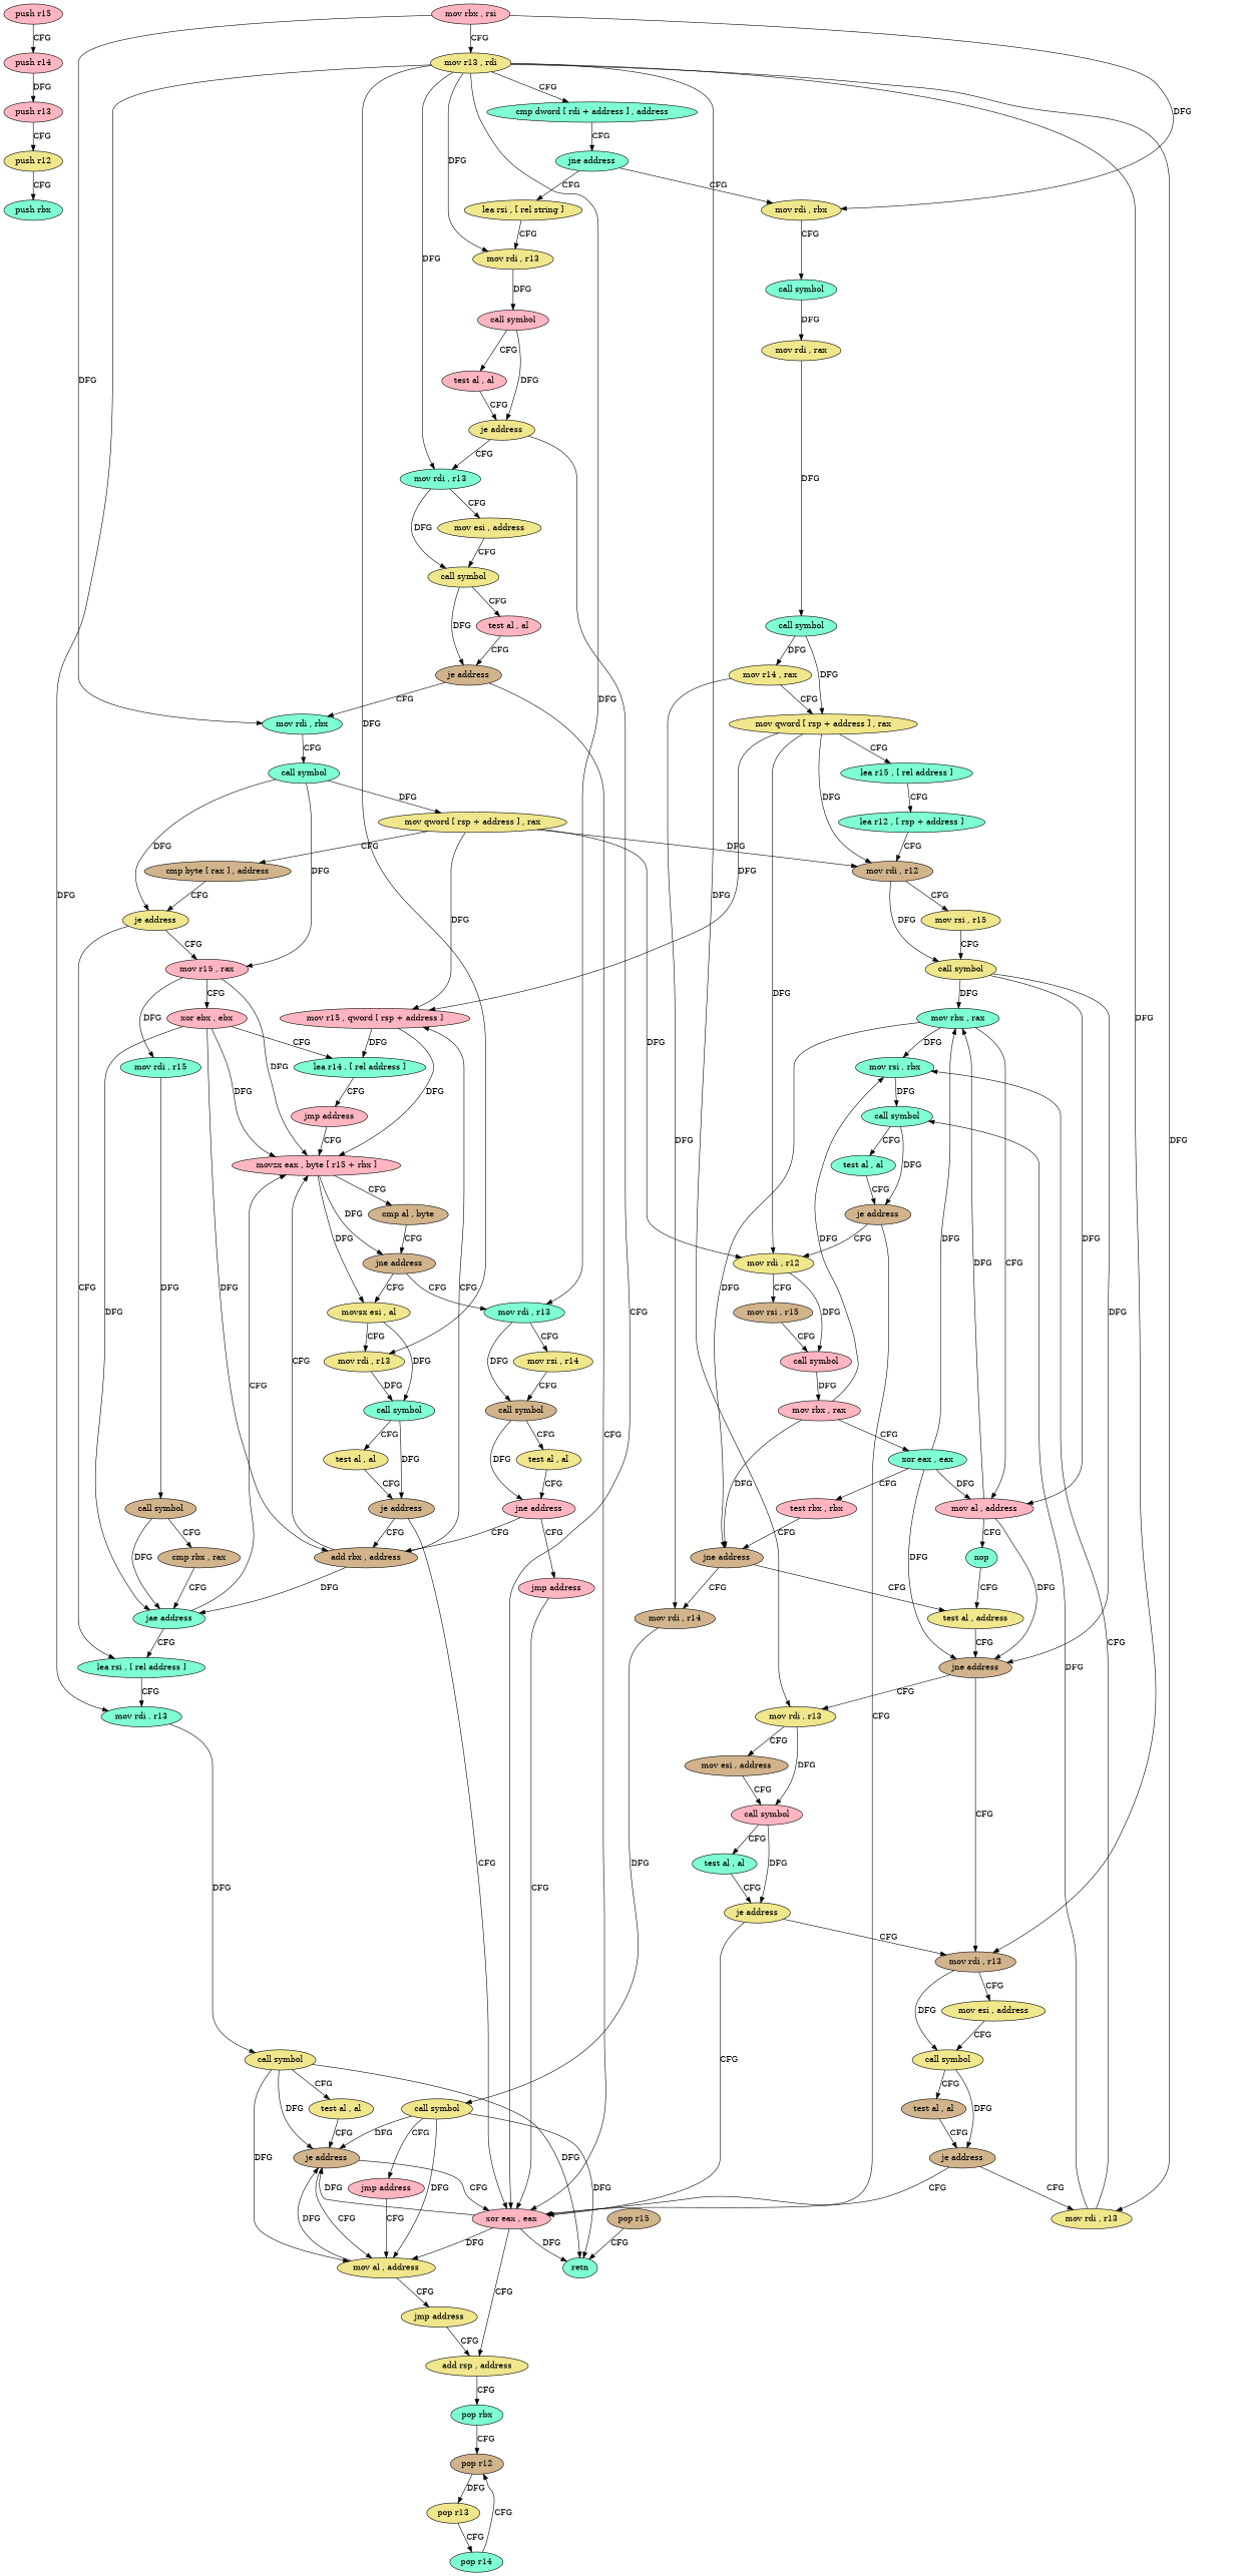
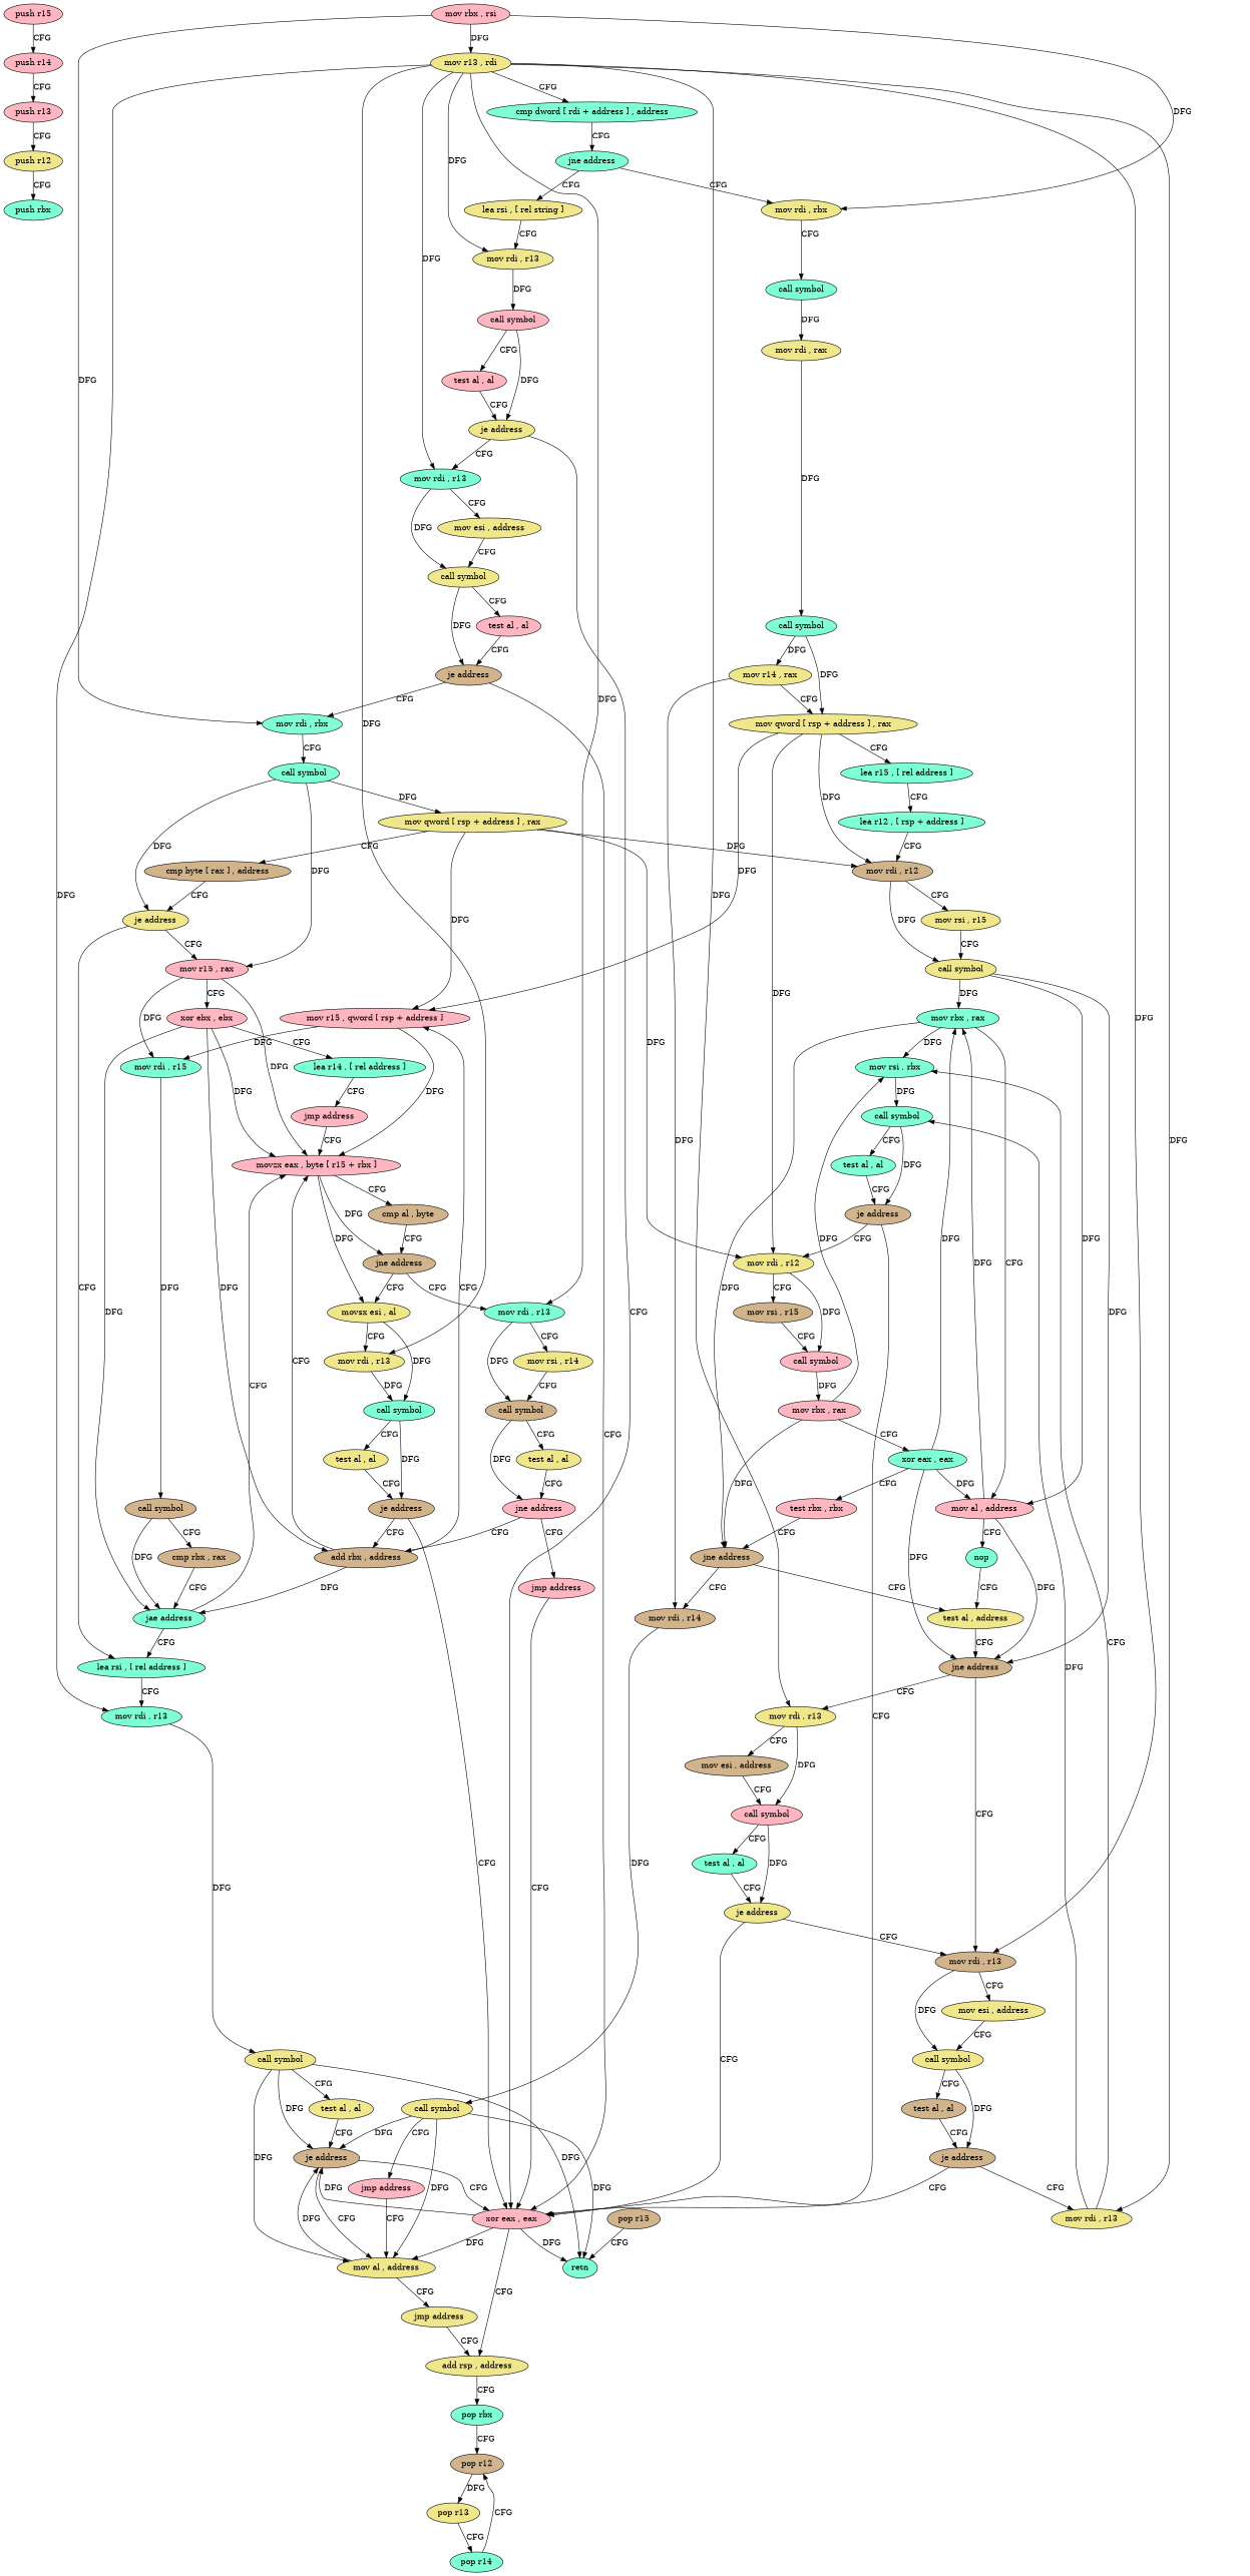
  digraph {
    node [fillcolor=khaki style=filled]
    n1 [fillcolor=lightpink label="push r15"]
    n2 [fillcolor=lightpink label="push r14"]
    n3 [fillcolor=lightpink label="push r13"]
    n4 [label="push r12"]
    n5 [fillcolor=aquamarine label="push rbx"]
    n6 [fillcolor=lightpink label="mov rbx , rsi"]
    n7 [label="mov r13 , rdi"]
    n8 [label="mov rdi , rbx"]
    n9 [fillcolor=aquamarine label="mov rdi , rbx"]
    n10 [fillcolor=aquamarine label="cmp dword [ rdi + address ] , address"]
    n11 [label="mov rdi , r13"]
    n12 [fillcolor=aquamarine label="mov rdi , r13"]
    n13 [fillcolor=tan label="mov rdi , r13"]
    n14 [label="mov rdi , r13"]
    n15 [label="mov rdi , r13"]
    n16 [fillcolor=aquamarine label="mov rdi , r13"]
    n17 [fillcolor=aquamarine label="mov rdi , r13"]
    n18 [label="mov rdi , r13"]
    n19 [fillcolor=aquamarine label="call symbol"]
    n20 [fillcolor=aquamarine label="call symbol"]
    n21 [fillcolor=aquamarine label="jne address"]
    n22 [fillcolor=lightpink label="call symbol"]
    n23 [label="mov esi , address"]
    n24 [label="call symbol"]
    n25 [label="mov esi , address"]
    n26 [label="call symbol"]
    n27 [fillcolor=aquamarine label="mov rsi , rbx"]
    n28 [fillcolor=aquamarine label="call symbol"]
    n29 [fillcolor=tan label="mov esi , address"]
    n30 [fillcolor=lightpink label="call symbol"]
    n31 [label="call symbol"]
    n32 [label="mov rsi , r14"]
    n33 [fillcolor=tan label="call symbol"]
    n34 [fillcolor=aquamarine label="call symbol"]
    n35 [label="lea rsi , [ rel string ]"]
    n36 [label="mov rdi , rax"]
    n37 [fillcolor=aquamarine label="call symbol"]
    n38 [label="mov r14 , rax"]
    n39 [label="mov qword [ rsp + address ] , rax"]
    n40 [fillcolor=tan label="mov rdi , r14"]
    n41 [fillcolor=aquamarine label="lea r15 , [ rel address ]"]
    n42 [fillcolor=tan label="mov rdi , r12"]
    n43 [label="mov rdi , r12"]
    n44 [fillcolor=lightpink label="mov r15 , qword [ rsp + address ]"]
    n45 [label="call symbol"]
    n46 [fillcolor=aquamarine label="lea r12 , [ rsp + address ]"]
    n47 [label="mov rsi , r15"]
    n48 [label="call symbol"]
    n49 [fillcolor=tan label="mov rsi , r15"]
    n50 [fillcolor=lightpink label="call symbol"]
    n51 [fillcolor=lightpink label="movzx eax , byte [ r15 + rbx ]"]
    n52 [fillcolor=aquamarine label="mov rdi , r15"]
    n53 [fillcolor=aquamarine label="mov rbx , rax"]
    n54 [fillcolor=lightpink label="mov al , address"]
    n55 [fillcolor=tan label="jne address"]
    n56 [fillcolor=tan label="jne address"]
    n57 [fillcolor=aquamarine label=nop]
    n58 [label="test al , address"]
    n59 [fillcolor=lightpink label="test al , al"]
    n60 [label="je address"]
    n61 [fillcolor=lightpink label="xor eax , eax"]
    n62 [label="add rsp , address"]
    n63 [fillcolor=tan label="je address"]
    n64 [label="mov al , address"]
    n65 [fillcolor=aquamarine label=retn]
    n66 [fillcolor=aquamarine label="pop rbx"]
    n67 [label="jmp address"]
    n68 [fillcolor=lightpink label="test al , al"]
    n69 [fillcolor=tan label="je address"]
    n70 [fillcolor=tan label="test al , al"]
    n71 [fillcolor=tan label="je address"]
    n72 [fillcolor=aquamarine label="test al , al"]
    n73 [fillcolor=tan label="je address"]
    n74 [fillcolor=aquamarine label="test al , al"]
    n75 [label="je address"]
    n76 [fillcolor=tan label="pop r12"]
    n77 [label="mov qword [ rsp + address ] , rax"]
    n78 [label="je address"]
    n79 [fillcolor=lightpink label="mov r15 , rax"]
    n80 [fillcolor=lightpink label="mov rbx , rax"]
    n81 [fillcolor=tan label="cmp byte [ rax ] , address"]
    n82 [fillcolor=aquamarine label="lea rsi , [ rel address ]"]
    n83 [fillcolor=lightpink label="xor ebx , ebx"]
    n84 [fillcolor=aquamarine label="lea r14 , [ rel address ]"]
    n85 [fillcolor=tan label="add rbx , address"]
    n86 [fillcolor=aquamarine label="jae address"]
    n87 [fillcolor=tan label="cmp al , byte"]
    n88 [fillcolor=tan label="jne address"]
    n89 [label="movsx esi , al"]
    n90 [fillcolor=tan label="call symbol"]
    n91 [fillcolor=aquamarine label="xor eax , eax"]
    n92 [fillcolor=lightpink label="test rbx , rbx"]
    n93 [fillcolor=lightpink label="jmp address"]
    n94 [label="test al , al"]
    n95 [fillcolor=lightpink label="jmp address"]
    n96 [label="test al , al"]
    n97 [fillcolor=tan label="je address"]
    n98 [label="test al , al"]
    n99 [fillcolor=lightpink label="jne address"]
    n100 [label="pop r13"]
    n101 [fillcolor=aquamarine label="pop r14"]
    n102 [fillcolor=tan label="pop r15"]
    n103 [fillcolor=lightpink label="jmp address"]
    n104 [fillcolor=tan label="cmp rbx , rax"]
    n1 -> n2 [label=CFG]
-   n2 -> n3 [label=DFG]
+   n2 -> n3 [label=CFG]
    n3 -> n4 [label=CFG]
    n4 -> n5 [label=CFG]
-   n6 -> n7 [label=CFG]
+   n6 -> n7 [label=DFG]
    n6 -> n8 [label=DFG]
    n6 -> n9 [label=DFG]
    n7 -> n10 [label=CFG]
    n7 -> n11 [label=DFG]
    n7 -> n12 [label=DFG]
    n7 -> n13 [label=DFG]
    n7 -> n14 [label=DFG]
    n7 -> n15 [label=DFG]
    n7 -> n16 [label=DFG]
    n7 -> n17 [label=DFG]
    n7 -> n18 [label=DFG]
    n8 -> n19 [label=CFG]
    n9 -> n20 [label=CFG]
    n10 -> n21 [label=CFG]
    n11 -> n22 [label=DFG]
    n12 -> n23 [label=CFG]
    n12 -> n24 [label=DFG]
    n13 -> n25 [label=CFG]
    n13 -> n26 [label=DFG]
    n14 -> n27 [label=CFG]
    n14 -> n28 [label=DFG]
    n15 -> n29 [label=CFG]
    n15 -> n30 [label=DFG]
    n16 -> n31 [label=DFG]
    n17 -> n32 [label=CFG]
    n17 -> n33 [label=DFG]
    n18 -> n34 [label=DFG]
    n19 -> n36 [label=DFG]
    n20 -> n77 [label=DFG]
    n20 -> n78 [label=DFG]
    n20 -> n79 [label=DFG]
    n21 -> n8 [label=CFG]
    n21 -> n35 [label=CFG]
    n22 -> n59 [label=CFG]
    n22 -> n60 [label=DFG]
    n23 -> n24 [label=CFG]
    n24 -> n68 [label=CFG]
    n24 -> n69 [label=DFG]
    n25 -> n26 [label=CFG]
    n26 -> n70 [label=CFG]
    n26 -> n71 [label=DFG]
    n27 -> n28 [label=DFG]
    n28 -> n72 [label=CFG]
    n28 -> n73 [label=DFG]
    n29 -> n30 [label=CFG]
    n30 -> n74 [label=CFG]
    n30 -> n75 [label=DFG]
    n31 -> n63 [label=DFG]
    n31 -> n64 [label=DFG]
    n31 -> n65 [label=DFG]
    n31 -> n94 [label=CFG]
    n32 -> n33 [label=CFG]
    n33 -> n98 [label=CFG]
    n33 -> n99 [label=DFG]
    n34 -> n96 [label=CFG]
    n34 -> n97 [label=DFG]
    n35 -> n11 [label=CFG]
    n36 -> n37 [label=DFG]
    n37 -> n38 [label=DFG]
    n37 -> n39 [label=DFG]
    n38 -> n39 [label=CFG]
    n38 -> n40 [label=DFG]
    n39 -> n41 [label=CFG]
    n39 -> n42 [label=DFG]
    n39 -> n43 [label=DFG]
    n39 -> n44 [label=DFG]
    n40 -> n45 [label=DFG]
    n41 -> n46 [label=CFG]
    n42 -> n47 [label=CFG]
    n42 -> n48 [label=DFG]
    n43 -> n49 [label=CFG]
    n43 -> n50 [label=DFG]
    n44 -> n51 [label=DFG]
-   n44 -> n84 [label=DFG]
+   n44 -> n52 [label=DFG]
    n45 -> n63 [label=DFG]
    n45 -> n64 [label=DFG]
    n45 -> n65 [label=DFG]
    n45 -> n93 [label=CFG]
    n46 -> n42 [label=CFG]
    n47 -> n48 [label=CFG]
    n48 -> n53 [label=DFG]
    n48 -> n54 [label=DFG]
    n48 -> n55 [label=DFG]
    n49 -> n50 [label=CFG]
    n50 -> n80 [label=DFG]
    n51 -> n87 [label=CFG]
    n51 -> n88 [label=DFG]
    n51 -> n89 [label=DFG]
    n52 -> n90 [label=DFG]
    n53 -> n27 [label=DFG]
    n53 -> n54 [label=CFG]
    n53 -> n56 [label=DFG]
    n54 -> n53 [label=DFG]
    n54 -> n55 [label=DFG]
    n54 -> n57 [label=CFG]
    n55 -> n13 [label=CFG]
    n55 -> n15 [label=CFG]
    n56 -> n40 [label=CFG]
    n56 -> n58 [label=CFG]
    n57 -> n58 [label=CFG]
    n58 -> n55 [label=CFG]
    n59 -> n60 [label=CFG]
    n60 -> n12 [label=CFG]
    n60 -> n61 [label=CFG]
    n61 -> n62 [label=CFG]
    n61 -> n63 [label=DFG]
    n61 -> n64 [label=DFG]
    n61 -> n65 [label=DFG]
    n62 -> n66 [label=CFG]
    n63 -> n61 [label=CFG]
    n63 -> n64 [label=CFG]
    n64 -> n63 [label=DFG]
    n64 -> n67 [label=CFG]
    n66 -> n76 [label=CFG]
    n67 -> n62 [label=CFG]
    n68 -> n69 [label=CFG]
    n69 -> n9 [label=CFG]
    n69 -> n61 [label=CFG]
    n70 -> n71 [label=CFG]
    n71 -> n14 [label=CFG]
    n71 -> n61 [label=CFG]
    n72 -> n73 [label=CFG]
    n73 -> n43 [label=CFG]
    n73 -> n61 [label=CFG]
    n74 -> n75 [label=CFG]
    n75 -> n13 [label=CFG]
    n75 -> n61 [label=CFG]
    n76 -> n100 [label=DFG]
    n77 -> n42 [label=DFG]
    n77 -> n43 [label=DFG]
    n77 -> n44 [label=DFG]
    n77 -> n81 [label=CFG]
    n78 -> n79 [label=CFG]
    n78 -> n82 [label=CFG]
    n79 -> n51 [label=DFG]
    n79 -> n52 [label=DFG]
    n79 -> n83 [label=CFG]
    n80 -> n27 [label=DFG]
    n80 -> n56 [label=DFG]
    n80 -> n91 [label=CFG]
    n81 -> n78 [label=CFG]
    n82 -> n16 [label=CFG]
    n83 -> n51 [label=DFG]
    n83 -> n84 [label=CFG]
    n83 -> n85 [label=DFG]
    n83 -> n86 [label=DFG]
    n84 -> n95 [label=CFG]
    n85 -> n44 [label=CFG]
    n85 -> n51 [label=CFG]
    n85 -> n86 [label=DFG]
    n86 -> n51 [label=CFG]
    n86 -> n82 [label=CFG]
    n87 -> n88 [label=CFG]
    n88 -> n17 [label=CFG]
    n88 -> n89 [label=CFG]
    n89 -> n18 [label=CFG]
    n89 -> n34 [label=DFG]
    n90 -> n86 [label=DFG]
    n90 -> n104 [label=CFG]
    n91 -> n53 [label=DFG]
    n91 -> n54 [label=DFG]
    n91 -> n55 [label=DFG]
    n91 -> n92 [label=CFG]
    n92 -> n56 [label=CFG]
    n93 -> n64 [label=CFG]
    n94 -> n63 [label=CFG]
    n95 -> n51 [label=CFG]
    n96 -> n97 [label=CFG]
    n97 -> n61 [label=CFG]
    n97 -> n85 [label=CFG]
    n98 -> n99 [label=CFG]
    n99 -> n85 [label=CFG]
    n99 -> n103 [label=CFG]
    n100 -> n101 [label=CFG]
    n101 -> n76 [label=CFG]
    n102 -> n65 [label=CFG]
    n103 -> n61 [label=CFG]
    n104 -> n86 [label=CFG]
  }
